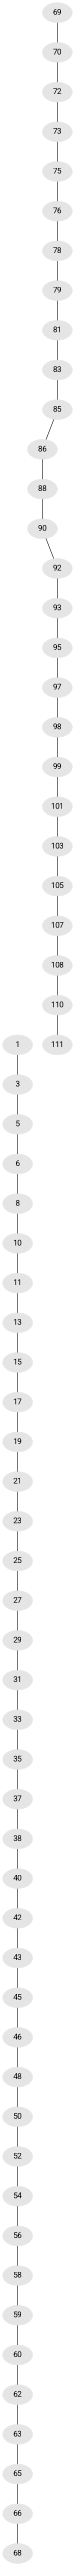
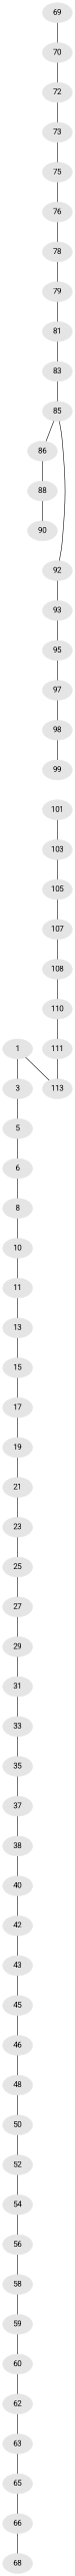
  graph {
    fontname=Roboto
    node [color=gray90 fontname=Roboto style=filled]
    edge [fontname=Roboto]
    1 [super="+2"]
    3 [super="+4"]
+   113 [super="+114"]
    5
    6 [super="+7"]
    8 [super="+9"]
    10
    11 [super="+12"]
    13 [super="+14"]
    15 [super="+16"]
    17 [super="+18"]
    19 [super="+20"]
    21 [super="+22"]
    23 [super="+24"]
    25 [super="+26"]
    27 [super="+28"]
    29 [super="+30"]
    31 [super="+32"]
    33 [super="+34"]
    35 [super="+36"]
    37
    38 [super="+39"]
    40 [super="+41"]
    42
    43 [super="+44"]
    45
    46 [super="+47"]
    48 [super="+49"]
    50 [super="+51"]
    52 [super="+53"]
    54 [super="+55"]
    56 [super="+57"]
    58
    59
    60 [super="+61"]
    62
    63 [super="+64"]
    65
    66 [super="+67"]
    68
    70 [super="+71"]
    69
    72
    73 [super="+74"]
    75
    76 [super="+77"]
    78
    79 [super="+80"]
    81 [super="+82"]
    83 [super="+84"]
    85
    86 [super="+87"]
    88 [super="+89"]
    90 [super="+91"]
    92
    93 [super="+94"]
    95 [super="+96"]
    97
    98
    99 [super="+100"]
    101 [super="+102"]
    103 [super="+104"]
    105 [super="+106"]
    107
    108 [super="+109"]
    110
    111 [super="+112"]
    1 -- 3
+   1 -- 113
    3 -- 5
    5 -- 6
    6 -- 8
    8 -- 10
    10 -- 11
    11 -- 13
    13 -- 15
    15 -- 17
    17 -- 19
    19 -- 21
    21 -- 23
    23 -- 25
    25 -- 27
    27 -- 29
    29 -- 31
    31 -- 33
    33 -- 35
    35 -- 37
    37 -- 38
    38 -- 40
    40 -- 42
    42 -- 43
    43 -- 45
    45 -- 46
    46 -- 48
    48 -- 50
    50 -- 52
    52 -- 54
    54 -- 56
    56 -- 58
    58 -- 59
    59 -- 60
    60 -- 62
    62 -- 63
    63 -- 65
    65 -- 66
    66 -- 68
    70 -- 72
    69 -- 70
    72 -- 73
    73 -- 75
    75 -- 76
    76 -- 78
    78 -- 79
    79 -- 81
    81 -- 83
    83 -- 85
    85 -- 86
    86 -- 88
    88 -- 90
-   90 -- 92
+   85 -- 92
    92 -- 93
    93 -- 95
    95 -- 97
    97 -- 98
    98 -- 99
-   99 -- 101
    101 -- 103
    103 -- 105
    105 -- 107
    107 -- 108
    108 -- 110
    110 -- 111
+   111 -- 113
  }
